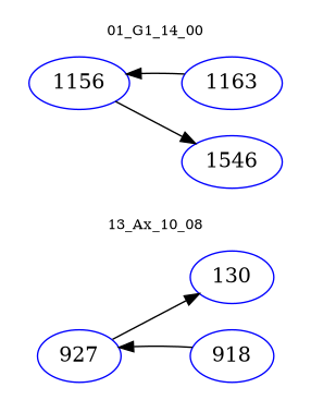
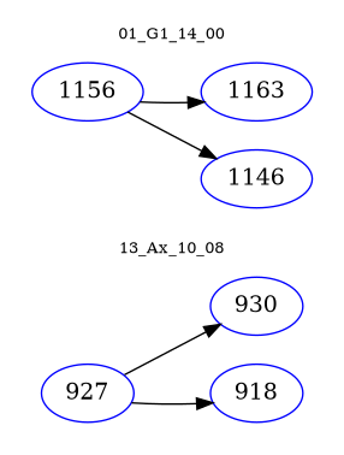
  digraph {
    rankdir=LR
    node [color=blue]
    edge [color=black]
    n1 [label=927]
    n2 [label=918]
-   n3 [label=130]
+   n3 [label=930]
    n4 [label=1156]
-   n5 [label=1546]
+   n5 [label=1146]
    n6 [label=1163]
    subgraph cluster_1 {
      color=white
      fontsize=10
      label="13_Ax_10_08"
      n1
      n2
      n3
    }
    subgraph cluster_2 {
      color=white
      fontsize=10
      label="01_G1_14_00"
      n4
      n5
      n6
    }
-   n2 -> n1
+   n1 -> n2
    n1 -> n3
    n4 -> n5
-   n6 -> n4
+   n4 -> n6
  }
